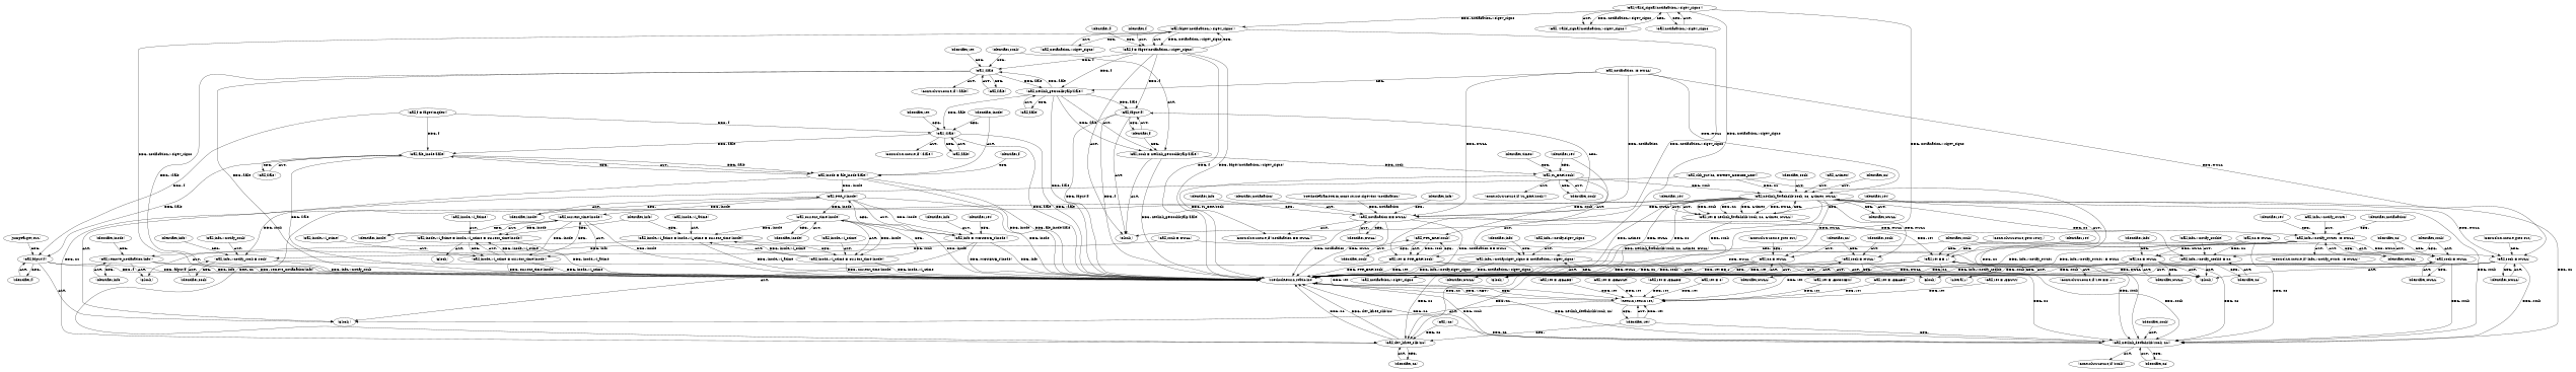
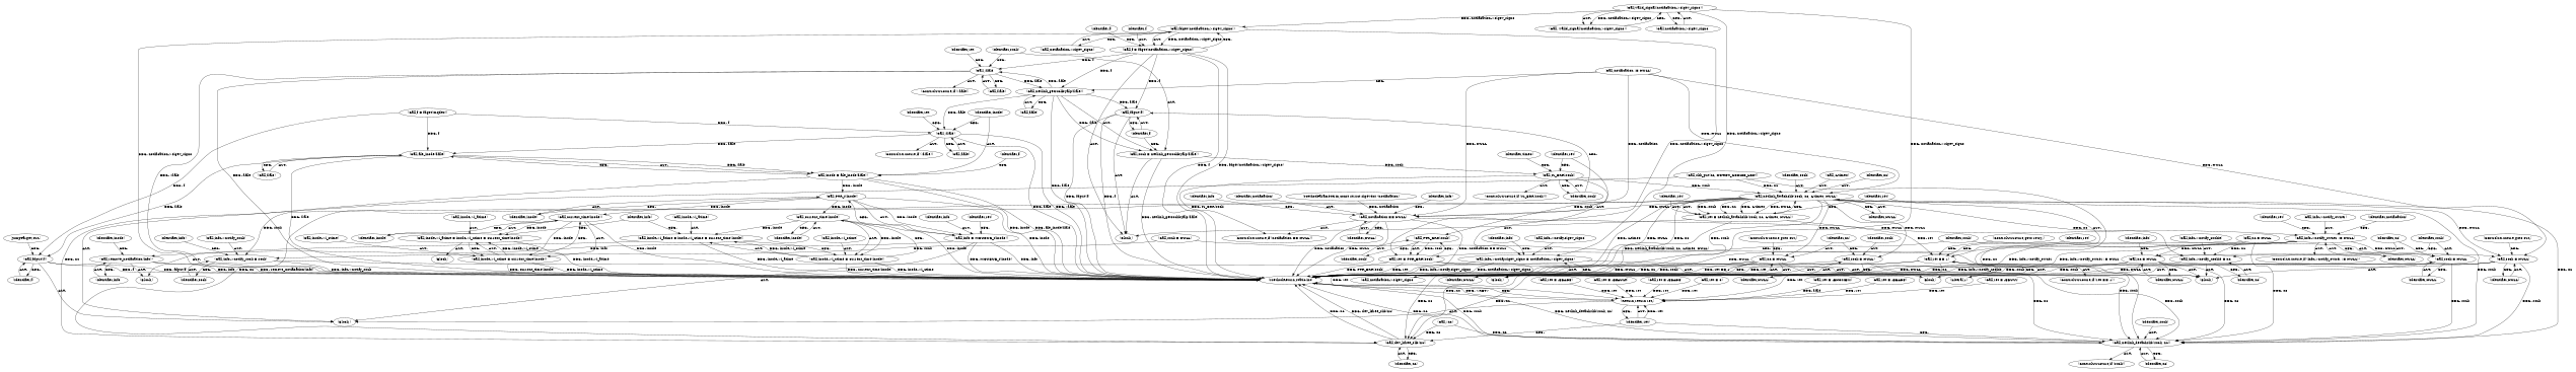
  digraph {
    n1 [label="(Call,fdget(notification->sigev_signo))"]
    n2 [label="(Call,f = fdget(notification->sigev_signo))"]
    n3 [label="(Call,info->notify.sigev_signo = notification->sigev_signo)"]
    n4 [label="(MethodReturn,static int)"]
    n5 [label="(Call,notification->sigev_signo)"]
    n6 [label="(Call,!f.file)"]
    n7 [label="(Call,netlink_getsockbyfilp(f.file))"]
    n8 [label="(Call,fdput(f))"]
    n9 [label="(Block,)"]
    n10 [label="(Block,)"]
    n11 [label="(Call,notification->sigev_signo)"]
    n12 [label="(Return,return ret;)"]
    n13 [label="(Call,valid_signal(notification->sigev_signo))"]
    n14 [label="(Call,!valid_signal(notification->sigev_signo))"]
    n15 [label="(Call,notification->sigev_signo)"]
    n16 [label="(ControlStructure,if (!f.file))"]
    n17 [label="(Call,f.file)"]
    n18 [label="(Call,sock = netlink_getsockbyfilp(f.file))"]
    n19 [label="(Call,!f.file)"]
    n20 [label="(Call,f.file)"]
    n21 [label="(Identifier,f)"]
    n22 [label="(Call,IS_ERR(sock))"]
    n23 [label="(Call,file_inode(f.file))"]
    n24 [label="(ControlStructure,if (!f.file))"]
    n25 [label="(Call,f.file)"]
    n26 [label="(Call,PTR_ERR(sock))"]
    n27 [label="(Call,netlink_attachskb(sock, nc, &timeo, NULL))"]
    n28 [label="(ControlStructure,if (IS_ERR(sock)))"]
    n29 [label="(Identifier,sock)"]
    n30 [label="(ControlStructure,if (notification == NULL))"]
    n31 [label="(Call,ret = PTR_ERR(sock))"]
    n32 [label="(Identifier,sock)"]
    n33 [label="(Call,sock = NULL)"]
    n34 [label="(Call,netlink_detachskb(sock, nc))"]
    n35 [label="(Call,ret = netlink_attachskb(sock, nc, &timeo, NULL))"]
    n36 [label="(Call,sock = NULL)"]
    n37 [label="(Call,nc = NULL)"]
    n38 [label="(Call,dev_kfree_skb(nc))"]
    n39 [label="(Call,notification == NULL)"]
    n40 [label="(Call,info->notify_sock = sock)"]
    n41 [label="(Call,info->notify_cookie = nc)"]
    n42 [label="(Identifier,NULL)"]
    n43 [label="(Block,)"]
    n44 [label="(Identifier,ret)"]
    n45 [label="(Block,)"]
    n46 [label="(Identifier,NULL)"]
    n47 [label="(Identifier,nc)"]
    n48 [label="(ControlStructure,if (sock))"]
    n49 [label="(Call,ret == 1)"]
    n50 [label="(Block,)"]
    n51 [label="(Identifier,NULL)"]
    n52 [label="(Identifier,NULL)"]
    n53 [label="(Identifier,nc)"]
    n54 [label="(Call,info->notify_owner != NULL)"]
    n55 [label="(Identifier,NULL)"]
    n56 [label="(Identifier,sock)"]
    n57 [label="(Identifier,nc)"]
    n58 [label="(Literal,1)"]
    n59 [label="(ControlStructure,if (ret == 1))"]
    n60 [label="(Call,sock = NULL)"]
    n61 [label="(Call,nc = NULL)"]
    n62 [label="(ControlStructure,if (info->notify_owner != NULL))"]
    n63 [label="(Identifier,NULL)"]
    n64 [label="(Identifier,NULL)"]
    n65 [label="(Identifier,NULL)"]
    n66 [label="(Call,inode = file_inode(f.file))"]
    n67 [label="(Call,fdput(f))"]
    n68 [label="(Call,f.file)"]
    n69 [label="(Call,PTR_I(inode))"]
    n70 [label="(Identifier,f)"]
    n71 [label="(Call,info = MQUEUE_I(inode))"]
    n72 [label="(Call,current_time(inode))"]
    n73 [label="(Call,current_time(inode))"]
    n74 [label="(Identifier,inode)"]
    n75 [label="(Call,remove_notification(info))"]
    n76 [label="(Call,inode->i_atime = inode->i_ctime = current_time(inode))"]
    n77 [label="(Call,inode->i_ctime = current_time(inode))"]
    n78 [label="(Identifier,inode)"]
    n79 [label="(Call,inode->i_atime = inode->i_ctime = current_time(inode))"]
    n80 [label="(Call,inode->i_ctime = current_time(inode))"]
    n81 [label="(Identifier,inode)"]
    n82 [label="(Block,)"]
    n83 [label="(Identifier,info)"]
    n84 [label="(Block,)"]
    n85 [label="(Identifier,ret)"]
    n86 [label="(Call,nc = NULL)"]
    n87 [label="(Identifier,info)"]
    n88 [label="(Call,ret = -EBADF)"]
    n89 [label="(Call,ret = -EFAULT)"]
    n90 [label="(Call,!nc)"]
    n91 [label="(Identifier,f)"]
    n92 [label="(Call,ret = -EBADF)"]
    n93 [label="(Call,inode->i_atime)"]
    n94 [label="(Call,ret = 0)"]
    n95 [label="(Identifier,ret)"]
    n96 [label="(ControlStructure,goto out;)"]
    n97 [label="(Identifier,info)"]
    n98 [label="(Call,info->notify_cookie)"]
    n99 [label="(Identifier,notification)"]
    n100 [label="(Call,notification != NULL)"]
    n101 [label="(Call,inode->i_ctime)"]
    n102 [label="(Identifier,info)"]
    n103 [label="(Identifier,info)"]
    n104 [label="(JumpTarget,out:)"]
    n105 [label="(ControlStructure,goto retry;)"]
    n106 [label="(Identifier,sock)"]
    n107 [label="(Identifier,info)"]
    n108 [label="(Call,ret = -ENOMEM)"]
    n109 [label="(Identifier,info)"]
    n110 [label="(Call,info->notify_sock)"]
    n111 [label="(Identifier,ret)"]
    n112 [label="(Identifier,inode)"]
    n113 [label="(Identifier,ret)"]
    n114 [label="(ControlStructure,goto out;)"]
    n115 [label="(Identifier,info)"]
    n116 [label="(Identifier,sock)"]
    n117 [label="(Identifier,f)"]
    n118 [label="(Call,sock = NULL)"]
    n119 [label="(Identifier,nc)"]
    n120 [label="(Identifier,ret)"]
    n121 [label="(Identifier,f)"]
    n122 [label="(Call,info->notify_owner)"]
    n123 [label="(Identifier,notification)"]
    n124 [label="(Call,inode->i_ctime)"]
    n125 [label="(Call,ret = -EBADF)"]
    n126 [label="(Call,&timeo)"]
    n127 [label="(Identifier,sock)"]
    n128 [label="(Identifier,nc)"]
    n129 [label="(Identifier,timeo)"]
    n130 [label="(Identifier,sock)"]
    n131 [label="(Call,f = fdget(mqdes))"]
    n132 [label="(Call,skb_put(nc, NOTIFY_COOKIE_LEN))"]
    n133 [label="(Identifier,sock)"]
    n134 [label="(Identifier,ret)"]
    n135 [label="(Identifier,ret)"]
    n136 [label="(Identifier,ret)"]
    n137 [label="(Identifier,inode)"]
    n138 [label="(MethodParameterIn,const struct sigevent *notification)"]
    n139 [label="(Call,info->notify.sigev_signo)"]
    n140 [label="(Identifier,nc)"]
    n141 [label="(Call,ret = -EBUSY)"]
    n142 [label="(Call,inode->i_atime)"]
    n143 [label="(Identifier,sock)"]
    n1 -> n2 [label="AST: "]
    n1 -> n2 [label="DDG: notification->sigev_signo"]
    n1 -> n3 [label="DDG: notification->sigev_signo"]
    n1 -> n4 [label="DDG: notification->sigev_signo"]
    n1 -> n5 [label="CFG: "]
    n2 -> n1 [label="CFG: "]
    n2 -> n4 [label="DDG: f"]
    n2 -> n4 [label="DDG: fdget(notification->sigev_signo)"]
    n2 -> n6 [label="DDG: f"]
    n2 -> n7 [label="DDG: f"]
    n2 -> n8 [label="DDG: f"]
    n2 -> n9 [label="AST: "]
    n3 -> n4 [label="DDG: notification->sigev_signo"]
    n3 -> n4 [label="DDG: info->notify.sigev_signo"]
    n3 -> n10 [label="AST: "]
    n3 -> n11 [label="CFG: "]
    n4 -> n12 [label="CFG: "]
    n5 -> n1 [label="AST: "]
    n6 -> n4 [label="DDG: f.file"]
    n6 -> n4 [label="DDG: !f.file"]
    n6 -> n7 [label="DDG: f.file"]
    n6 -> n16 [label="AST: "]
    n6 -> n17 [label="CFG: "]
    n7 -> n4 [label="DDG: f.file"]
    n7 -> n6 [label="DDG: f.file"]
    n7 -> n8 [label="DDG: f.file"]
    n7 -> n18 [label="AST: "]
    n7 -> n18 [label="DDG: f.file"]
    n7 -> n19 [label="DDG: f.file"]
    n7 -> n20 [label="CFG: "]
    n8 -> n4 [label="DDG: fdput(f)"]
    n8 -> n4 [label="DDG: f"]
    n8 -> n9 [label="AST: "]
    n8 -> n21 [label="CFG: "]
    n11 -> n3 [label="AST: "]
    n12 -> n4 [label="DDG: <RET>"]
    n12 -> n44 [label="CFG: "]
    n12 -> n45 [label="AST: "]
    n13 -> n1 [label="DDG: notification->sigev_signo"]
    n13 -> n3 [label="DDG: notification->sigev_signo"]
    n13 -> n4 [label="DDG: notification->sigev_signo"]
    n13 -> n14 [label="AST: "]
    n13 -> n14 [label="DDG: notification->sigev_signo"]
    n13 -> n15 [label="CFG: "]
    n14 -> n13 [label="CFG: "]
    n15 -> n13 [label="AST: "]
    n17 -> n6 [label="AST: "]
    n18 -> n4 [label="DDG: netlink_getsockbyfilp(f.file)"]
    n18 -> n9 [label="AST: "]
    n18 -> n22 [label="DDG: sock"]
    n19 -> n4 [label="DDG: !f.file"]
    n19 -> n4 [label="DDG: f.file"]
    n19 -> n23 [label="DDG: f.file"]
    n19 -> n24 [label="AST: "]
    n19 -> n25 [label="CFG: "]
    n20 -> n7 [label="AST: "]
    n21 -> n8 [label="AST: "]
    n21 -> n18 [label="CFG: "]
    n22 -> n26 [label="DDG: sock"]
    n22 -> n27 [label="DDG: sock"]
    n22 -> n28 [label="AST: "]
    n22 -> n29 [label="CFG: "]
    n22 -> n30 [label="DDG: IS_ERR(sock)"]
    n23 -> n4 [label="DDG: f.file"]
    n23 -> n66 [label="AST: "]
    n23 -> n66 [label="DDG: f.file"]
    n23 -> n67 [label="DDG: f.file"]
    n23 -> n68 [label="CFG: "]
    n25 -> n19 [label="AST: "]
    n26 -> n31 [label="AST: "]
    n26 -> n31 [label="DDG: sock"]
    n26 -> n32 [label="CFG: "]
    n27 -> n4 [label="DDG: sock"]
    n27 -> n4 [label="DDG: &timeo"]
    n27 -> n4 [label="DDG: NULL"]
    n27 -> n4 [label="DDG: nc"]
    n27 -> n33 [label="DDG: NULL"]
    n27 -> n34 [label="DDG: sock"]
    n27 -> n34 [label="DDG: nc"]
    n27 -> n35 [label="AST: "]
    n27 -> n35 [label="DDG: sock"]
    n27 -> n35 [label="DDG: nc"]
    n27 -> n35 [label="DDG: &timeo"]
    n27 -> n35 [label="DDG: NULL"]
    n27 -> n36 [label="DDG: NULL"]
    n27 -> n37 [label="DDG: NULL"]
-   n27 -> n38 [label="ERR: nc"]
+   n27 -> n38 [label="DDG: nc"]
    n27 -> n39 [label="DDG: NULL"]
    n27 -> n40 [label="DDG: sock"]
    n27 -> n41 [label="DDG: nc"]
    n27 -> n42 [label="CFG: "]
    n29 -> n8 [label="CFG: "]
    n29 -> n22 [label="AST: "]
    n31 -> n4 [label="DDG: PTR_ERR(sock)"]
    n31 -> n4 [label="DDG: ret"]
    n31 -> n12 [label="DDG: ret"]
    n31 -> n26 [label="CFG: "]
    n31 -> n43 [label="AST: "]
    n32 -> n26 [label="AST: "]
    n33 -> n4 [label="DDG: sock"]
    n33 -> n4 [label="DDG: NULL"]
    n33 -> n34 [label="DDG: sock"]
    n33 -> n43 [label="AST: "]
    n33 -> n46 [label="CFG: "]
    n34 -> n4 [label="DDG: nc"]
    n34 -> n4 [label="DDG: sock"]
    n34 -> n4 [label="DDG: netlink_detachskb(sock, nc)"]
    n34 -> n47 [label="CFG: "]
    n34 -> n48 [label="AST: "]
    n35 -> n4 [label="DDG: netlink_attachskb(sock, nc, &timeo, NULL)"]
    n35 -> n9 [label="AST: "]
    n35 -> n27 [label="CFG: "]
    n35 -> n49 [label="DDG: ret"]
    n36 -> n4 [label="DDG: sock"]
    n36 -> n34 [label="DDG: sock"]
    n36 -> n50 [label="AST: "]
    n36 -> n51 [label="CFG: "]
    n37 -> n4 [label="DDG: NULL"]
    n37 -> n4 [label="DDG: nc"]
    n37 -> n34 [label="DDG: nc"]
    n37 -> n38 [label="DDG: nc"]
    n37 -> n50 [label="AST: "]
    n37 -> n52 [label="CFG: "]
    n38 -> n4 [label="DDG: dev_kfree_skb(nc)"]
    n38 -> n4 [label="DDG: nc"]
    n38 -> n53 [label="CFG: "]
    n39 -> n4 [label="DDG: notification"]
    n39 -> n4 [label="DDG: NULL"]
    n39 -> n4 [label="DDG: notification == NULL"]
    n39 -> n30 [label="AST: "]
    n39 -> n54 [label="DDG: NULL"]
    n39 -> n55 [label="CFG: "]
    n40 -> n4 [label="DDG: info->notify_sock"]
    n40 -> n10 [label="AST: "]
    n40 -> n56 [label="CFG: "]
    n41 -> n4 [label="DDG: info->notify_cookie"]
    n41 -> n10 [label="AST: "]
    n41 -> n57 [label="CFG: "]
    n42 -> n27 [label="AST: "]
    n44 -> n12 [label="AST: "]
    n44 -> n12 [label="DDG: ret"]
    n44 -> n34 [label="CFG: "]
    n44 -> n38 [label="CFG: "]
    n46 -> n33 [label="AST: "]
    n47 -> n34 [label="AST: "]
    n49 -> n4 [label="DDG: ret"]
    n49 -> n4 [label="DDG: ret == 1"]
    n49 -> n12 [label="DDG: ret"]
    n49 -> n58 [label="CFG: "]
    n49 -> n59 [label="AST: "]
    n51 -> n36 [label="AST: "]
    n52 -> n37 [label="AST: "]
    n53 -> n38 [label="AST: "]
    n54 -> n4 [label="DDG: NULL"]
    n54 -> n4 [label="DDG: info->notify_owner"]
    n54 -> n4 [label="DDG: info->notify_owner != NULL"]
    n54 -> n60 [label="DDG: NULL"]
    n54 -> n61 [label="DDG: NULL"]
    n54 -> n62 [label="AST: "]
    n54 -> n63 [label="CFG: "]
    n55 -> n39 [label="AST: "]
    n56 -> n40 [label="AST: "]
    n57 -> n41 [label="AST: "]
    n58 -> n49 [label="AST: "]
    n60 -> n4 [label="DDG: sock"]
    n60 -> n10 [label="AST: "]
    n60 -> n34 [label="DDG: sock"]
    n60 -> n64 [label="CFG: "]
    n61 -> n4 [label="DDG: NULL"]
    n61 -> n4 [label="DDG: nc"]
    n61 -> n10 [label="AST: "]
    n61 -> n34 [label="DDG: nc"]
    n61 -> n38 [label="DDG: nc"]
    n61 -> n65 [label="CFG: "]
    n63 -> n54 [label="AST: "]
    n64 -> n60 [label="AST: "]
    n65 -> n61 [label="AST: "]
    n66 -> n4 [label="DDG: inode"]
    n66 -> n4 [label="DDG: file_inode(f.file)"]
    n66 -> n23 [label="CFG: "]
    n66 -> n45 [label="AST: "]
    n66 -> n69 [label="DDG: inode"]
    n67 -> n4 [label="DDG: f"]
    n67 -> n4 [label="DDG: fdput(f)"]
    n67 -> n45 [label="AST: "]
    n67 -> n70 [label="CFG: "]
    n68 -> n23 [label="AST: "]
    n69 -> n4 [label="DDG: inode"]
    n69 -> n71 [label="AST: "]
    n69 -> n71 [label="DDG: inode"]
    n69 -> n72 [label="DDG: inode"]
    n69 -> n73 [label="DDG: inode"]
    n69 -> n74 [label="CFG: "]
    n70 -> n67 [label="AST: "]
    n71 -> n4 [label="DDG: MQUEUE_I(inode)"]
    n71 -> n4 [label="DDG: info"]
    n71 -> n45 [label="AST: "]
    n71 -> n69 [label="CFG: "]
    n71 -> n75 [label="DDG: info"]
    n72 -> n4 [label="DDG: inode"]
    n72 -> n76 [label="DDG: inode"]
    n72 -> n77 [label="AST: "]
    n72 -> n77 [label="DDG: inode"]
    n72 -> n78 [label="CFG: "]
    n73 -> n4 [label="DDG: inode"]
    n73 -> n79 [label="DDG: inode"]
    n73 -> n80 [label="AST: "]
    n73 -> n80 [label="DDG: inode"]
    n73 -> n81 [label="CFG: "]
    n74 -> n69 [label="AST: "]
    n75 -> n4 [label="DDG: info"]
    n75 -> n4 [label="DDG: remove_notification(info)"]
    n75 -> n82 [label="AST: "]
    n75 -> n83 [label="CFG: "]
    n76 -> n4 [label="DDG: inode->i_atime"]
    n76 -> n77 [label="CFG: "]
    n76 -> n82 [label="AST: "]
    n77 -> n4 [label="DDG: current_time(inode)"]
    n77 -> n4 [label="DDG: inode->i_ctime"]
    n77 -> n72 [label="CFG: "]
    n77 -> n76 [label="AST: "]
    n77 -> n76 [label="DDG: inode->i_ctime"]
    n78 -> n72 [label="AST: "]
    n79 -> n4 [label="DDG: inode->i_atime"]
    n79 -> n80 [label="CFG: "]
    n79 -> n84 [label="AST: "]
    n80 -> n4 [label="DDG: inode->i_ctime"]
    n80 -> n4 [label="DDG: current_time(inode)"]
    n80 -> n73 [label="CFG: "]
    n80 -> n79 [label="AST: "]
    n80 -> n79 [label="DDG: inode->i_ctime"]
    n81 -> n73 [label="AST: "]
    n83 -> n75 [label="AST: "]
    n85 -> n35 [label="AST: "]
    n86 -> n34 [label="DDG: nc"]
    n86 -> n38 [label="DDG: nc"]
    n86 -> n41 [label="DDG: nc"]
    n87 -> n61 [label="CFG: "]
    n88 -> n12 [label="DDG: ret"]
    n89 -> n12 [label="DDG: ret"]
    n90 -> n34 [label="DDG: nc"]
    n90 -> n38 [label="DDG: nc"]
    n91 -> n66 [label="CFG: "]
    n92 -> n12 [label="DDG: ret"]
    n93 -> n79 [label="AST: "]
    n94 -> n12 [label="DDG: ret"]
    n95 -> n19 [label="CFG: "]
    n96 -> n37 [label="CFG: "]
    n97 -> n39 [label="CFG: "]
    n98 -> n41 [label="AST: "]
    n99 -> n54 [label="CFG: "]
    n100 -> n7 [label="CFG: "]
    n100 -> n27 [label="DDG: NULL"]
    n100 -> n33 [label="DDG: NULL"]
    n100 -> n39 [label="DDG: notification"]
    n100 -> n39 [label="DDG: NULL"]
    n101 -> n77 [label="AST: "]
    n102 -> n39 [label="CFG: "]
    n103 -> n71 [label="AST: "]
    n104 -> n67 [label="CFG: "]
    n105 -> n49 [label="CFG: "]
    n106 -> n41 [label="CFG: "]
    n106 -> n60 [label="AST: "]
    n107 -> n40 [label="CFG: "]
-   n108 -> n12 [label="DDG: ret"]
+   n108 -> n12 [label="DDG: f.file"]
    n109 -> n3 [label="CFG: "]
    n110 -> n40 [label="AST: "]
    n111 -> n71 [label="CFG: "]
    n112 -> n19 [label="CFG: "]
    n112 -> n66 [label="AST: "]
    n113 -> n6 [label="CFG: "]
    n114 -> n33 [label="CFG: "]
    n115 -> n76 [label="CFG: "]
    n115 -> n79 [label="CFG: "]
    n116 -> n27 [label="AST: "]
    n117 -> n2 [label="CFG: "]
    n118 -> n34 [label="DDG: sock"]
    n118 -> n40 [label="DDG: sock"]
    n119 -> n36 [label="CFG: "]
    n119 -> n37 [label="AST: "]
    n120 -> n54 [label="CFG: "]
    n121 -> n2 [label="AST: "]
    n122 -> n54 [label="AST: "]
    n123 -> n39 [label="AST: "]
    n124 -> n80 [label="AST: "]
    n125 -> n12 [label="DDG: ret"]
    n126 -> n27 [label="AST: "]
    n127 -> n34 [label="AST: "]
    n128 -> n60 [label="CFG: "]
    n128 -> n61 [label="AST: "]
    n129 -> n22 [label="CFG: "]
    n130 -> n36 [label="AST: "]
    n131 -> n19 [label="DDG: f"]
    n131 -> n23 [label="DDG: f"]
    n131 -> n67 [label="DDG: f"]
    n132 -> n27 [label="DDG: nc"]
    n132 -> n34 [label="DDG: nc"]
    n132 -> n38 [label="DDG: nc"]
    n133 -> n31 [label="CFG: "]
    n133 -> n33 [label="AST: "]
    n134 -> n49 [label="CFG: "]
    n135 -> n35 [label="CFG: "]
    n135 -> n49 [label="AST: "]
    n136 -> n22 [label="CFG: "]
    n136 -> n31 [label="AST: "]
    n137 -> n75 [label="CFG: "]
    n138 -> n39 [label="DDG: notification"]
    n139 -> n3 [label="AST: "]
    n140 -> n27 [label="AST: "]
    n141 -> n12 [label="DDG: ret"]
    n142 -> n76 [label="AST: "]
    n143 -> n6 [label="CFG: "]
    n143 -> n18 [label="AST: "]
  }
